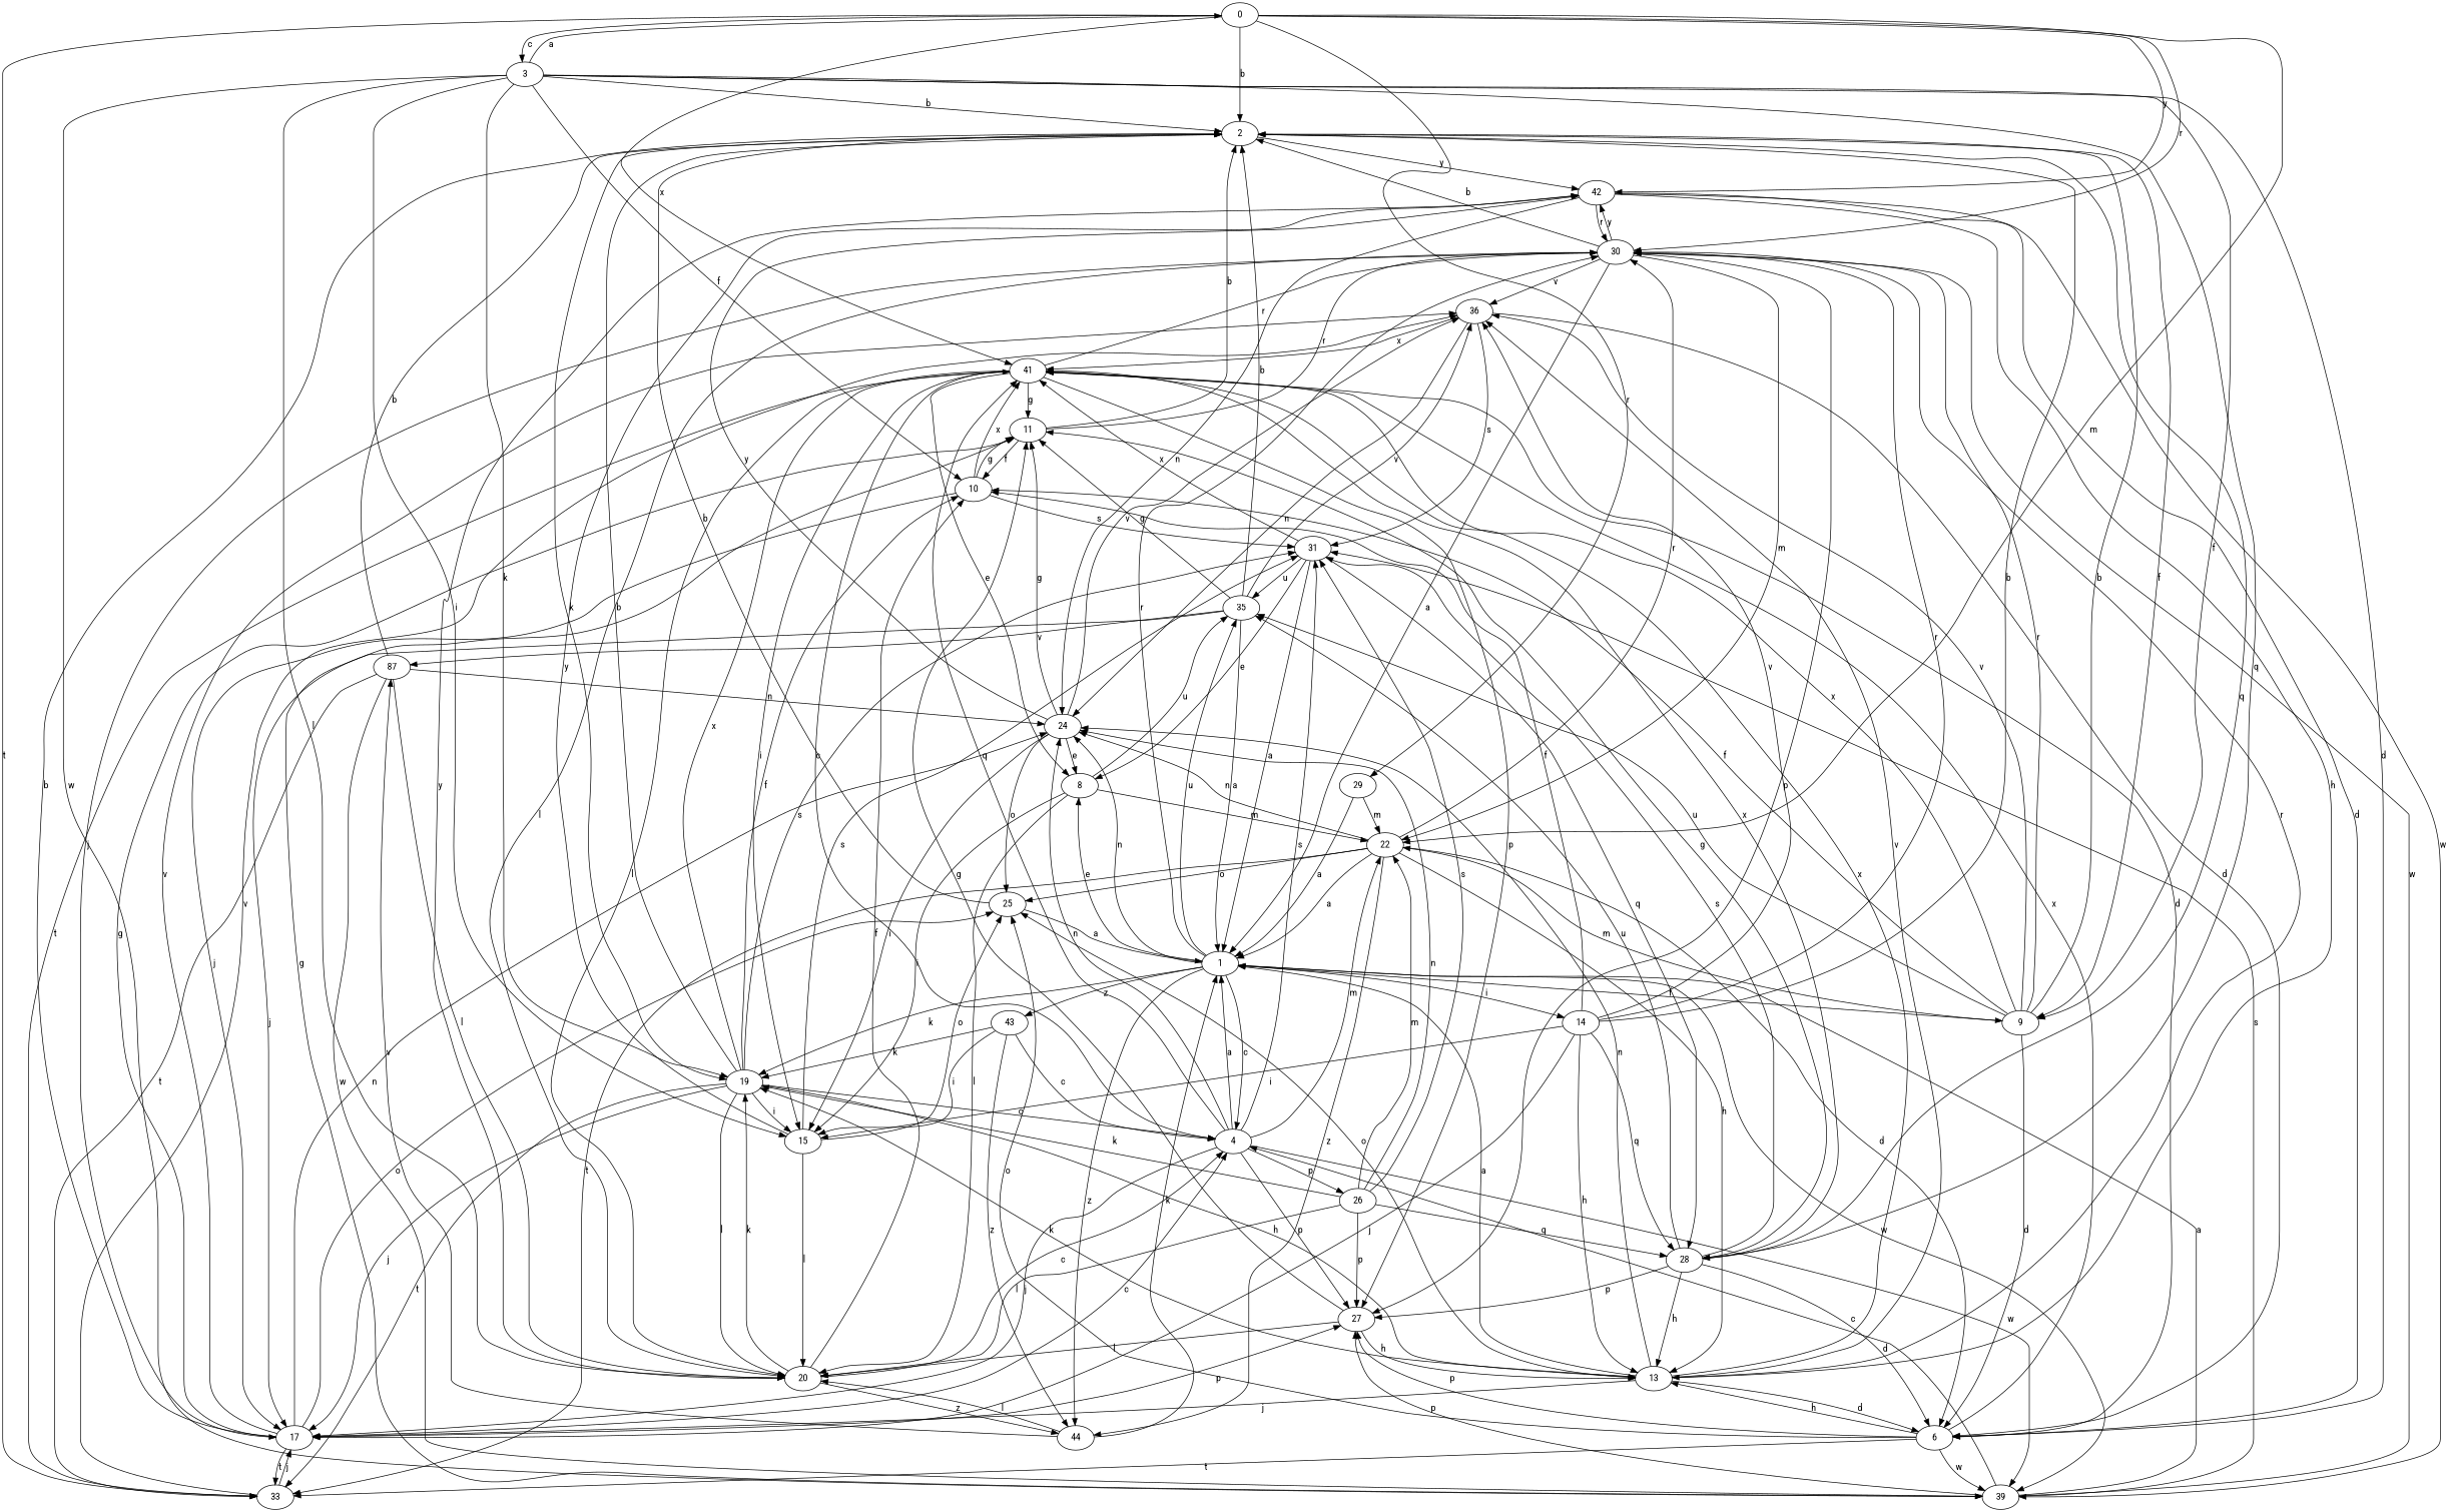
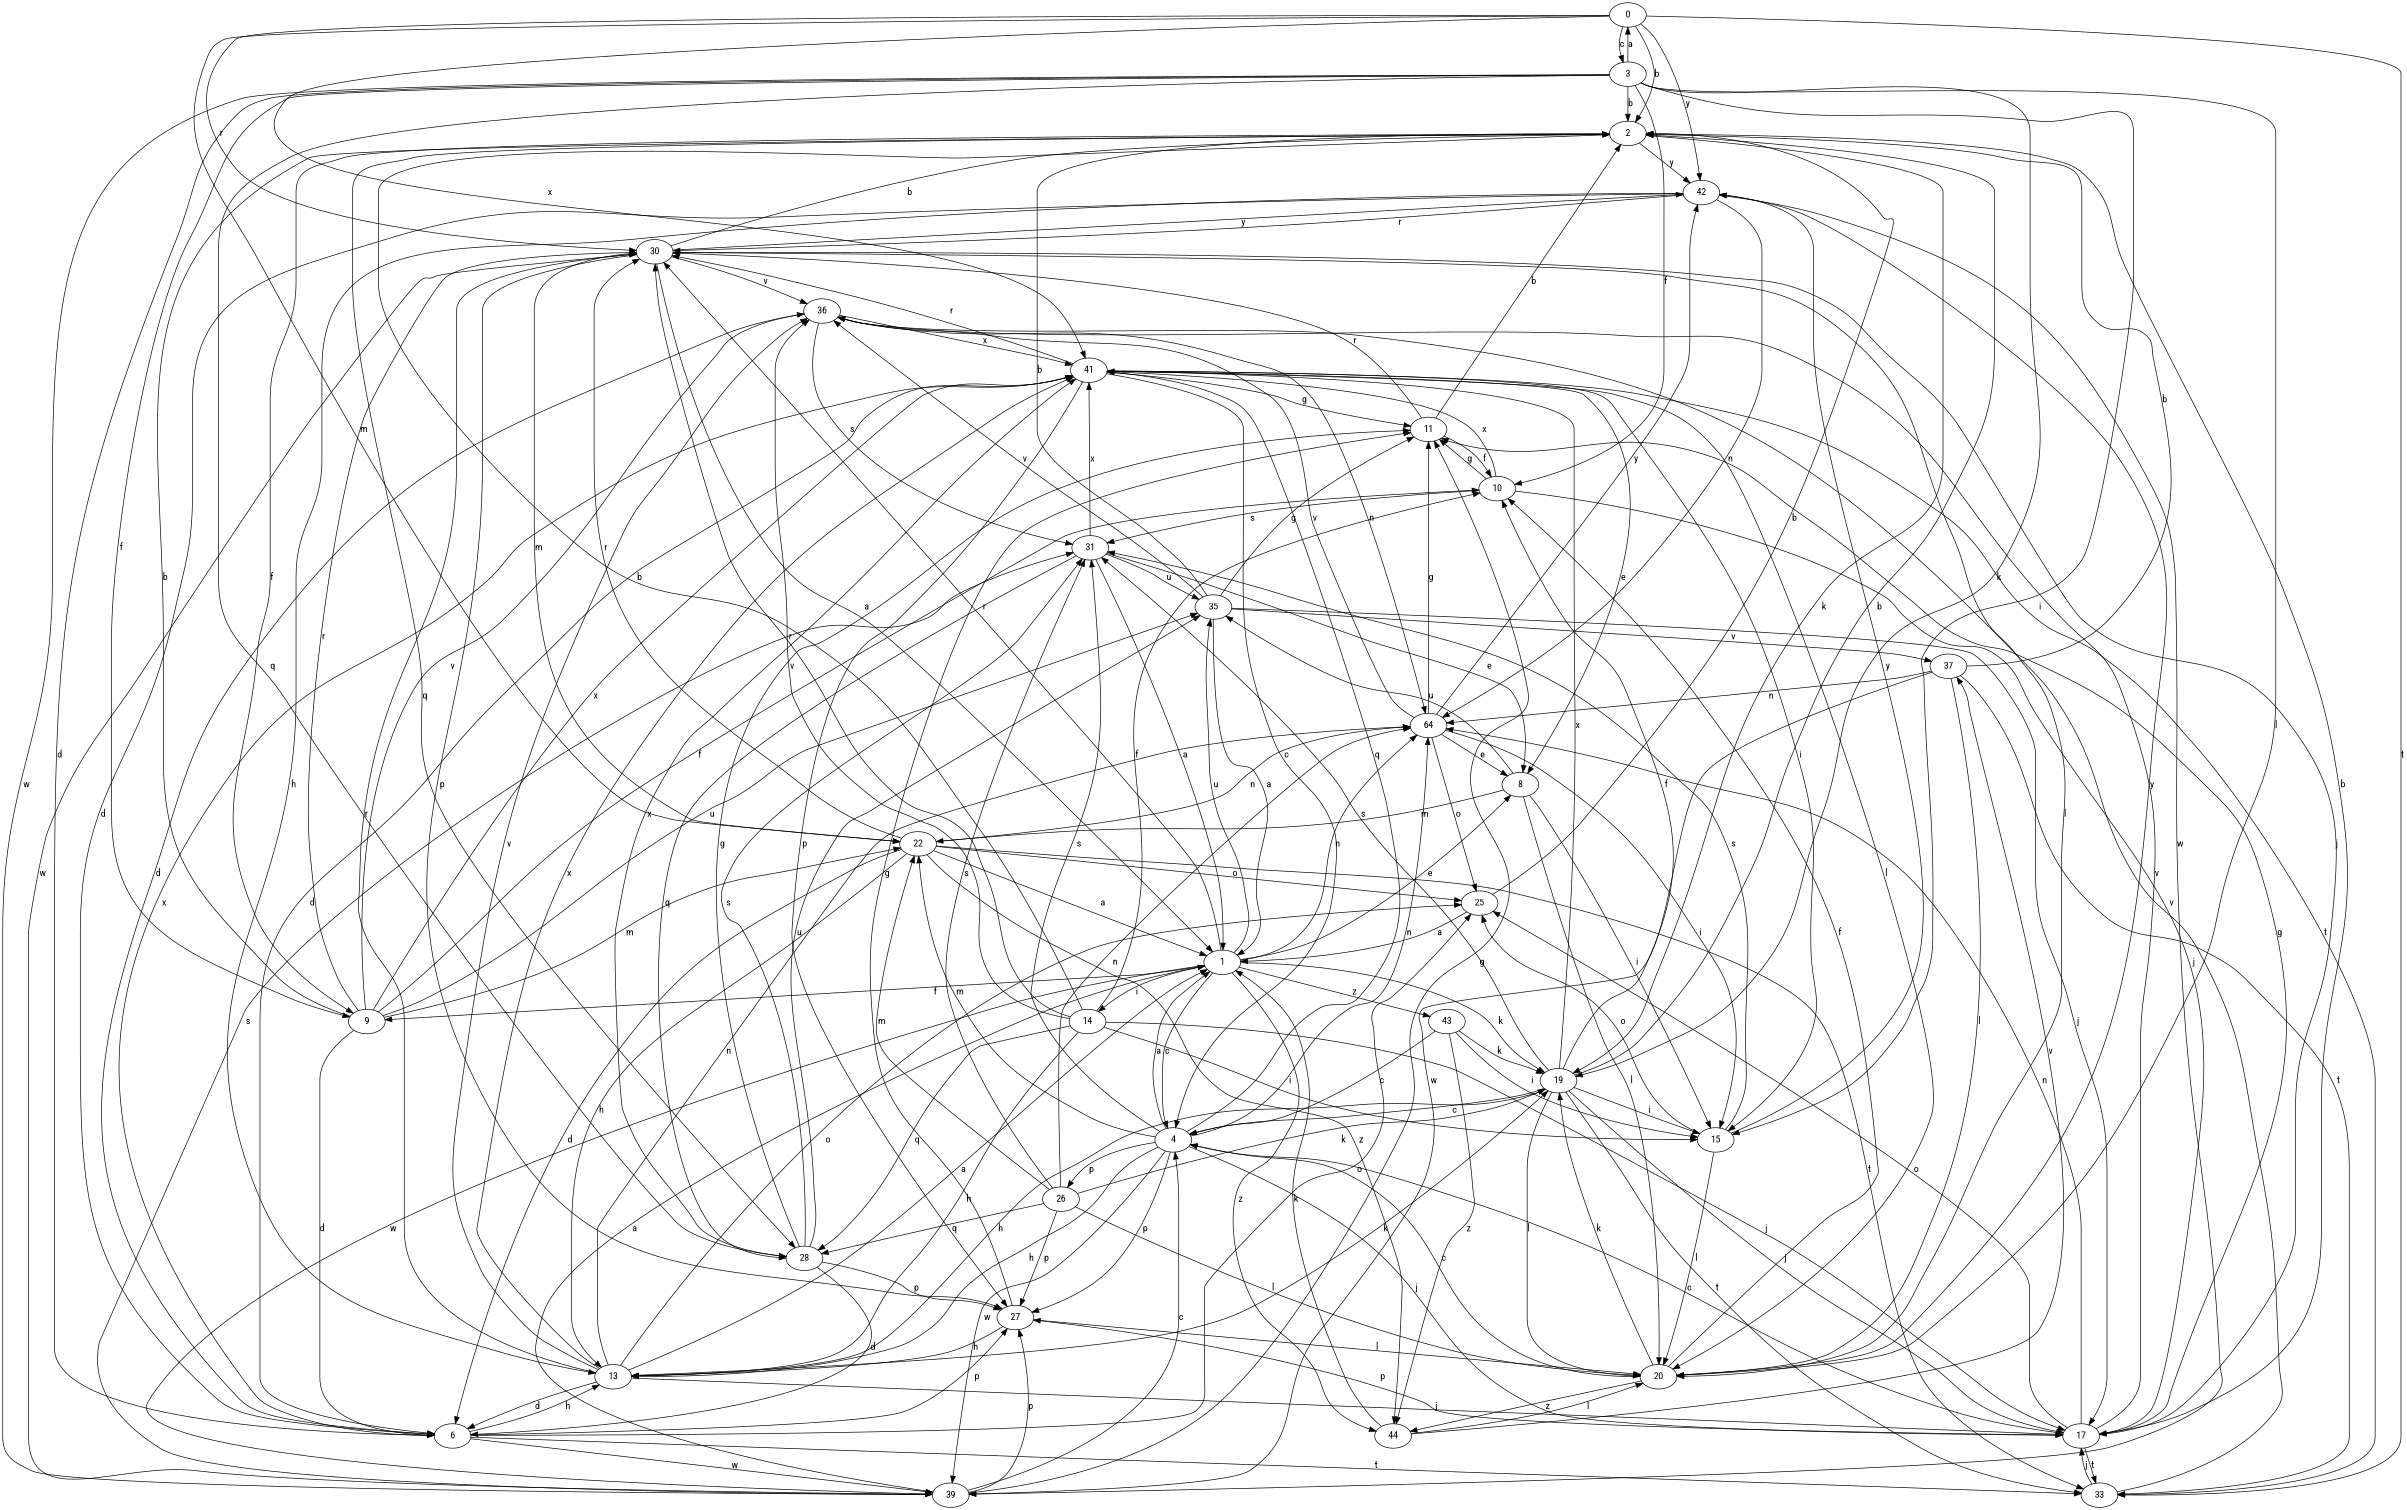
  strict digraph {
    fontname="Roboto Condensed"
    node [fontname="Roboto Condensed"]
    edge [fontname="Roboto Condensed"]
    0
    2
    3
    22
-   29
    30
    33
    41
    42
    9
    19
    28
    39
    6
    10
    15
    20
    1
-   24
+   24 [label=64]
    44
    13
    25
    17
    27
    36
    4
    8
    11
    14
    35
    43
    26
    31
-   37 [label=87]
+   37
    0 -> 2 [label=b]
    0 -> 3 [label=c]
    0 -> 22 [label=m]
-   0 -> 29 [label=r]
    0 -> 30 [label=r]
    0 -> 33 [label=t]
    0 -> 41 [label=x]
    0 -> 42 [label=y]
    2 -> 42 [label=y]
    2 -> 9 [label=f]
    2 -> 19 [label=k]
    2 -> 28 [label=q]
    3 -> 0 [label=a]
    3 -> 2 [label=b]
    3 -> 9 [label=f]
    3 -> 19 [label=k]
    3 -> 28 [label=q]
    3 -> 39 [label=w]
    3 -> 6 [label=d]
    3 -> 10 [label=f]
    3 -> 15 [label=i]
    3 -> 20 [label=l]
    22 -> 30 [label=r]
    22 -> 33 [label=t]
    22 -> 6 [label=d]
    22 -> 1 [label=a]
    22 -> 24 [label=n]
    22 -> 44 [label=z]
    22 -> 13 [label=h]
    22 -> 25 [label=o]
-   29 -> 22 [label=m]
-   29 -> 1 [label=a]
    30 -> 2 [label=b]
    30 -> 22 [label=m]
    30 -> 42 [label=y]
    30 -> 20 [label=l]
    30 -> 1 [label=a]
    30 -> 17 [label=j]
    30 -> 27 [label=p]
    30 -> 36 [label=v]
    33 -> 17 [label=j]
    33 -> 36 [label=v]
    41 -> 30 [label=r]
    41 -> 33 [label=t]
    41 -> 6 [label=d]
    41 -> 15 [label=i]
    41 -> 20 [label=l]
    41 -> 27 [label=p]
    41 -> 4 [label=c]
    41 -> 8 [label=e]
    41 -> 11 [label=g]
    42 -> 30 [label=r]
    42 -> 39 [label=w]
    42 -> 6 [label=d]
    42 -> 24 [label=n]
    42 -> 13 [label=h]
    9 -> 2 [label=b]
    9 -> 22 [label=m]
    9 -> 30 [label=r]
    9 -> 41 [label=x]
    9 -> 6 [label=d]
    9 -> 10 [label=f]
    9 -> 36 [label=v]
    9 -> 35 [label=u]
    19 -> 2 [label=b]
    19 -> 33 [label=t]
    19 -> 41 [label=x]
    19 -> 10 [label=f]
    19 -> 15 [label=i]
    19 -> 20 [label=l]
    19 -> 13 [label=h]
    19 -> 17 [label=j]
    19 -> 4 [label=c]
    19 -> 31 [label=s]
    28 -> 41 [label=x]
    28 -> 6 [label=d]
    28 -> 27 [label=p]
    28 -> 11 [label=g]
    28 -> 35 [label=u]
    28 -> 31 [label=s]
    39 -> 30 [label=w]
    39 -> 1 [label=a]
    39 -> 27 [label=p]
    39 -> 4 [label=c]
    39 -> 11 [label=g]
    39 -> 31 [label=s]
    6 -> 33 [label=t]
    6 -> 41 [label=x]
    6 -> 39 [label=w]
    6 -> 13 [label=h]
    6 -> 25 [label=o]
    6 -> 27 [label=p]
    10 -> 41 [label=x]
    10 -> 17 [label=j]
    10 -> 11 [label=g]
    10 -> 31 [label=s]
    15 -> 42 [label=y]
    15 -> 20 [label=l]
    15 -> 25 [label=o]
    15 -> 31 [label=s]
    20 -> 42 [label=y]
    20 -> 19 [label=k]
    20 -> 10 [label=f]
    20 -> 44 [label=z]
    20 -> 4 [label=c]
    1 -> 30 [label=r]
    1 -> 9 [label=f]
    1 -> 19 [label=k]
    1 -> 39 [label=w]
    1 -> 24 [label=n]
    1 -> 44 [label=z]
    1 -> 4 [label=c]
    1 -> 8 [label=e]
    1 -> 14 [label=i]
    1 -> 35 [label=u]
    1 -> 43 [label=z]
    24 -> 42 [label=y]
    24 -> 15 [label=i]
    24 -> 25 [label=o]
    24 -> 36 [label=v]
    24 -> 8 [label=e]
    24 -> 11 [label=g]
    44 -> 20 [label=l]
    44 -> 1 [label=k]
    44 -> 37 [label=v]
    13 -> 30 [label=r]
    13 -> 41 [label=x]
    13 -> 19 [label=k]
    13 -> 6 [label=d]
    13 -> 1 [label=a]
    13 -> 24 [label=n]
    13 -> 25 [label=o]
    13 -> 17 [label=j]
    13 -> 36 [label=v]
    25 -> 2 [label=b]
    25 -> 1 [label=a]
    17 -> 2 [label=b]
    17 -> 33 [label=t]
    17 -> 24 [label=n]
    17 -> 25 [label=o]
    17 -> 27 [label=p]
    17 -> 36 [label=v]
    17 -> 4 [label=c]
    17 -> 11 [label=g]
    27 -> 20 [label=l]
    27 -> 13 [label=h]
    27 -> 11 [label=g]
    36 -> 41 [label=x]
    36 -> 6 [label=d]
    36 -> 24 [label=n]
    36 -> 31 [label=s]
    4 -> 22 [label=m]
    4 -> 41 [label=q]
    4 -> 39 [label=w]
    4 -> 1 [label=a]
    4 -> 24 [label=n]
-   28 -> 13 [label=h]
+   4 -> 13 [label=h]
    4 -> 17 [label=j]
    4 -> 27 [label=p]
    4 -> 26 [label=p]
    4 -> 31 [label=s]
    8 -> 22 [label=m]
    8 -> 15 [label=i]
    8 -> 20 [label=l]
    8 -> 35 [label=u]
    11 -> 2 [label=b]
    11 -> 30 [label=r]
    11 -> 10 [label=f]
    14 -> 2 [label=b]
    14 -> 30 [label=r]
    14 -> 28 [label=q]
    14 -> 10 [label=f]
    14 -> 15 [label=i]
    14 -> 13 [label=h]
    14 -> 17 [label=j]
    14 -> 36 [label=v]
    35 -> 2 [label=b]
    35 -> 1 [label=a]
    35 -> 17 [label=j]
    35 -> 36 [label=v]
    35 -> 11 [label=g]
    35 -> 37 [label=v]
    43 -> 19 [label=k]
    43 -> 15 [label=i]
    43 -> 44 [label=z]
    43 -> 4 [label=c]
    26 -> 22 [label=m]
    26 -> 19 [label=k]
    26 -> 28 [label=q]
    26 -> 20 [label=l]
    26 -> 24 [label=n]
    26 -> 27 [label=p]
    26 -> 31 [label=s]
    31 -> 41 [label=x]
    31 -> 28 [label=q]
    31 -> 1 [label=a]
    31 -> 8 [label=e]
    31 -> 35 [label=u]
    37 -> 2 [label=b]
    37 -> 33 [label=t]
    37 -> 39 [label=w]
    37 -> 20 [label=l]
    37 -> 24 [label=n]
  }
